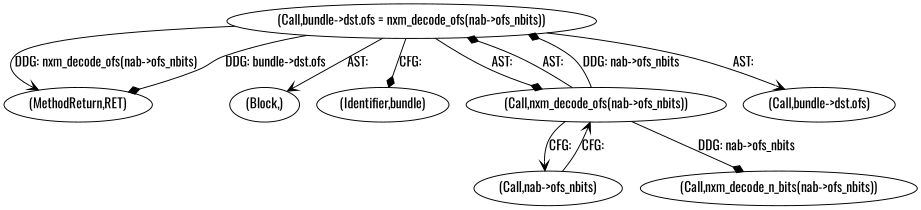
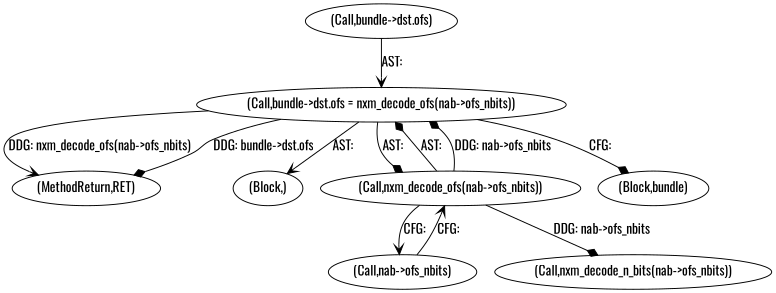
  digraph {
    fontname=Oswald
    node [fontname=Oswald]
    edge [arrowhead=diamond fontname=Oswald]
    n1 [label="(Call,bundle->dst.ofs = nxm_decode_ofs(nab->ofs_nbits))"]
    n2 [label="(Call,nxm_decode_ofs(nab->ofs_nbits))"]
    n3 [label="(MethodReturn,RET)"]
    n4 [label="(Block,)"]
-   n5 [label="(Identifier,bundle)"]
+   n5 [label="(Block,bundle)"]
    n6 [label="(Call,nab->ofs_nbits)"]
    n7 [label="(Call,nxm_decode_n_bits(nab->ofs_nbits))"]
    n8 [label="(Call,bundle->dst.ofs)"]
    n1 -> n2 [label="AST: "]
    n1 -> n3 [arrowhead=vee label="DDG: nxm_decode_ofs(nab->ofs_nbits)"]
    n1 -> n3 [label="DDG: bundle->dst.ofs"]
    n1 -> n4 [arrowhead=vee label="AST: "]
    n1 -> n5 [label="CFG: "]
    n2 -> n1 [label="AST: "]
    n2 -> n1 [label="DDG: nab->ofs_nbits"]
    n2 -> n6 [arrowhead=vee label="CFG: "]
    n2 -> n7 [label="DDG: nab->ofs_nbits"]
    n6 -> n2 [arrowhead=vee label="CFG: "]
-   n1 -> n8 [arrowhead=vee label="AST: "]
+   n8 -> n1 [arrowhead=vee label="AST: "]
  }
